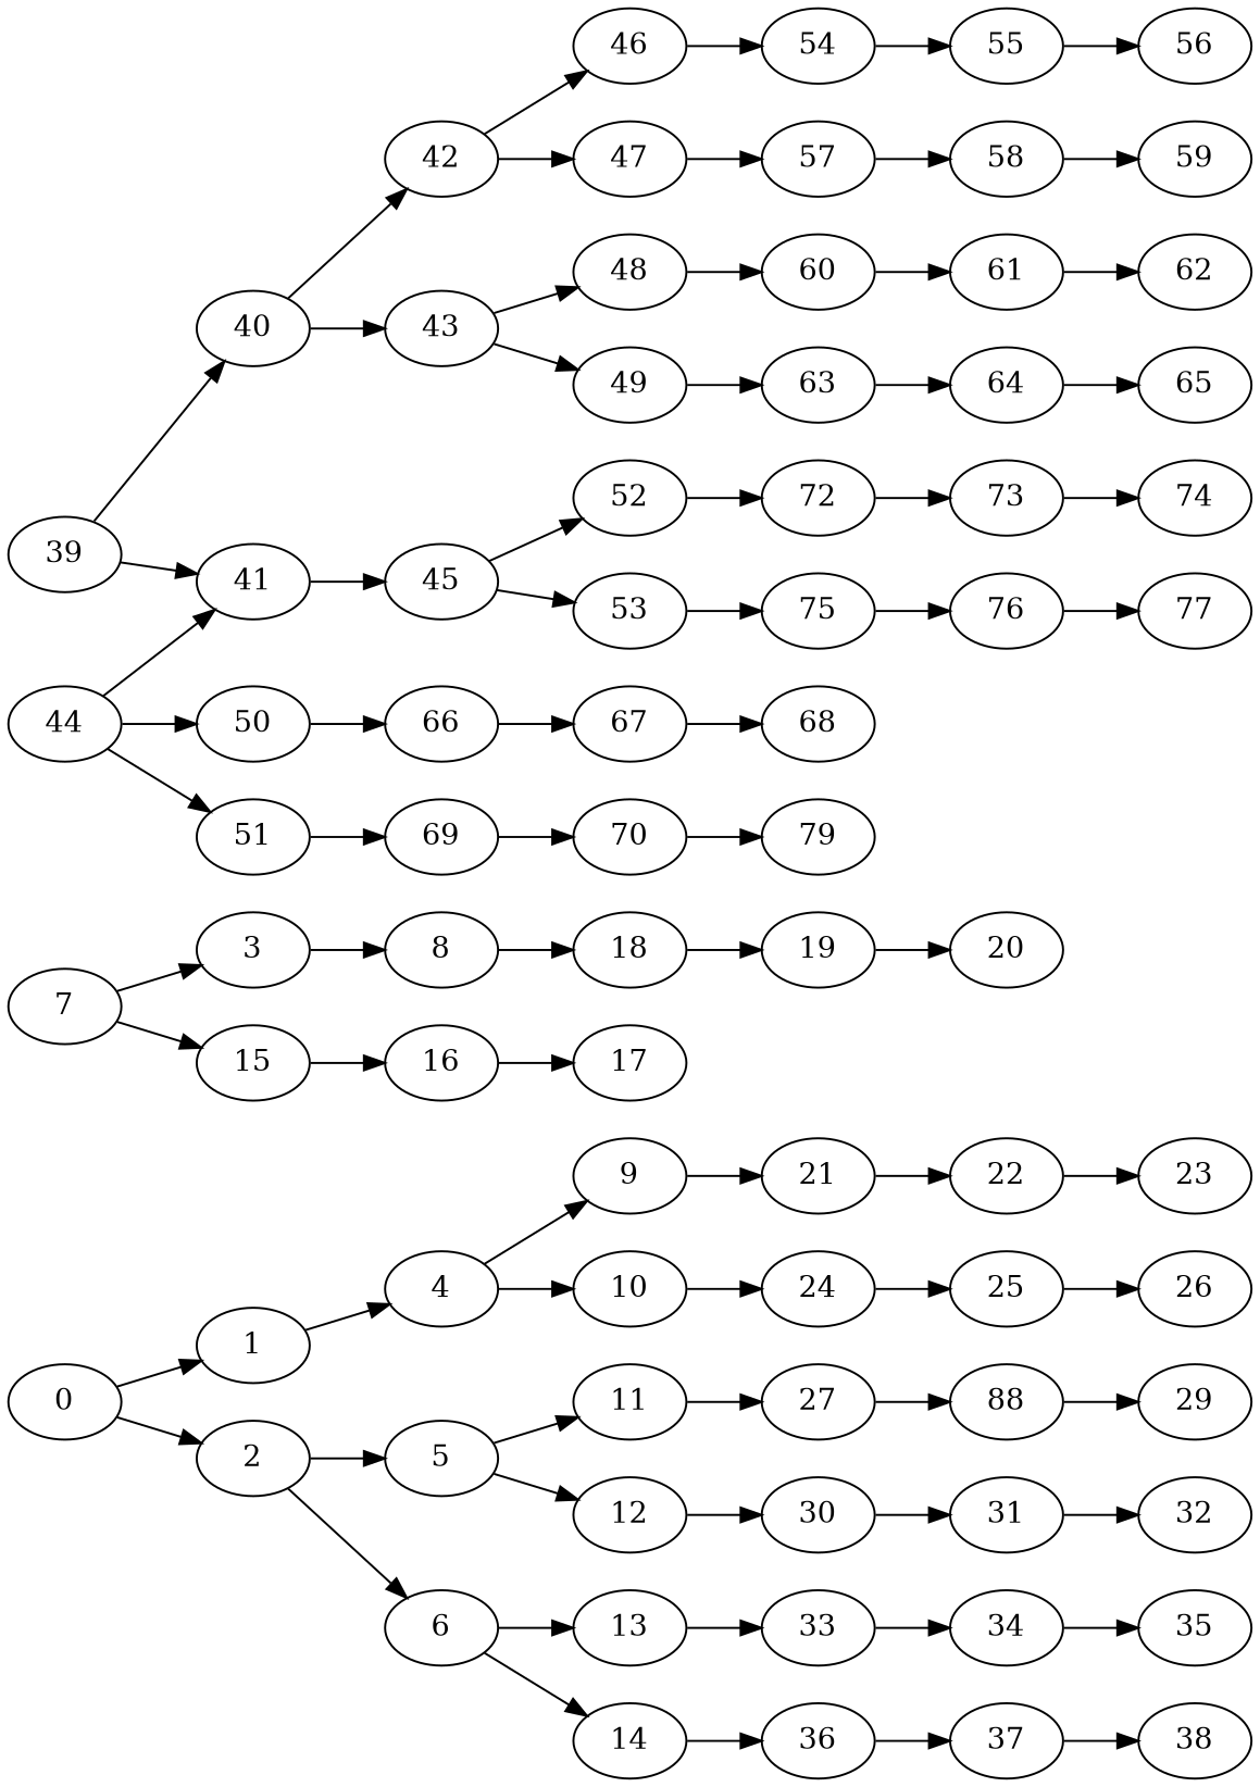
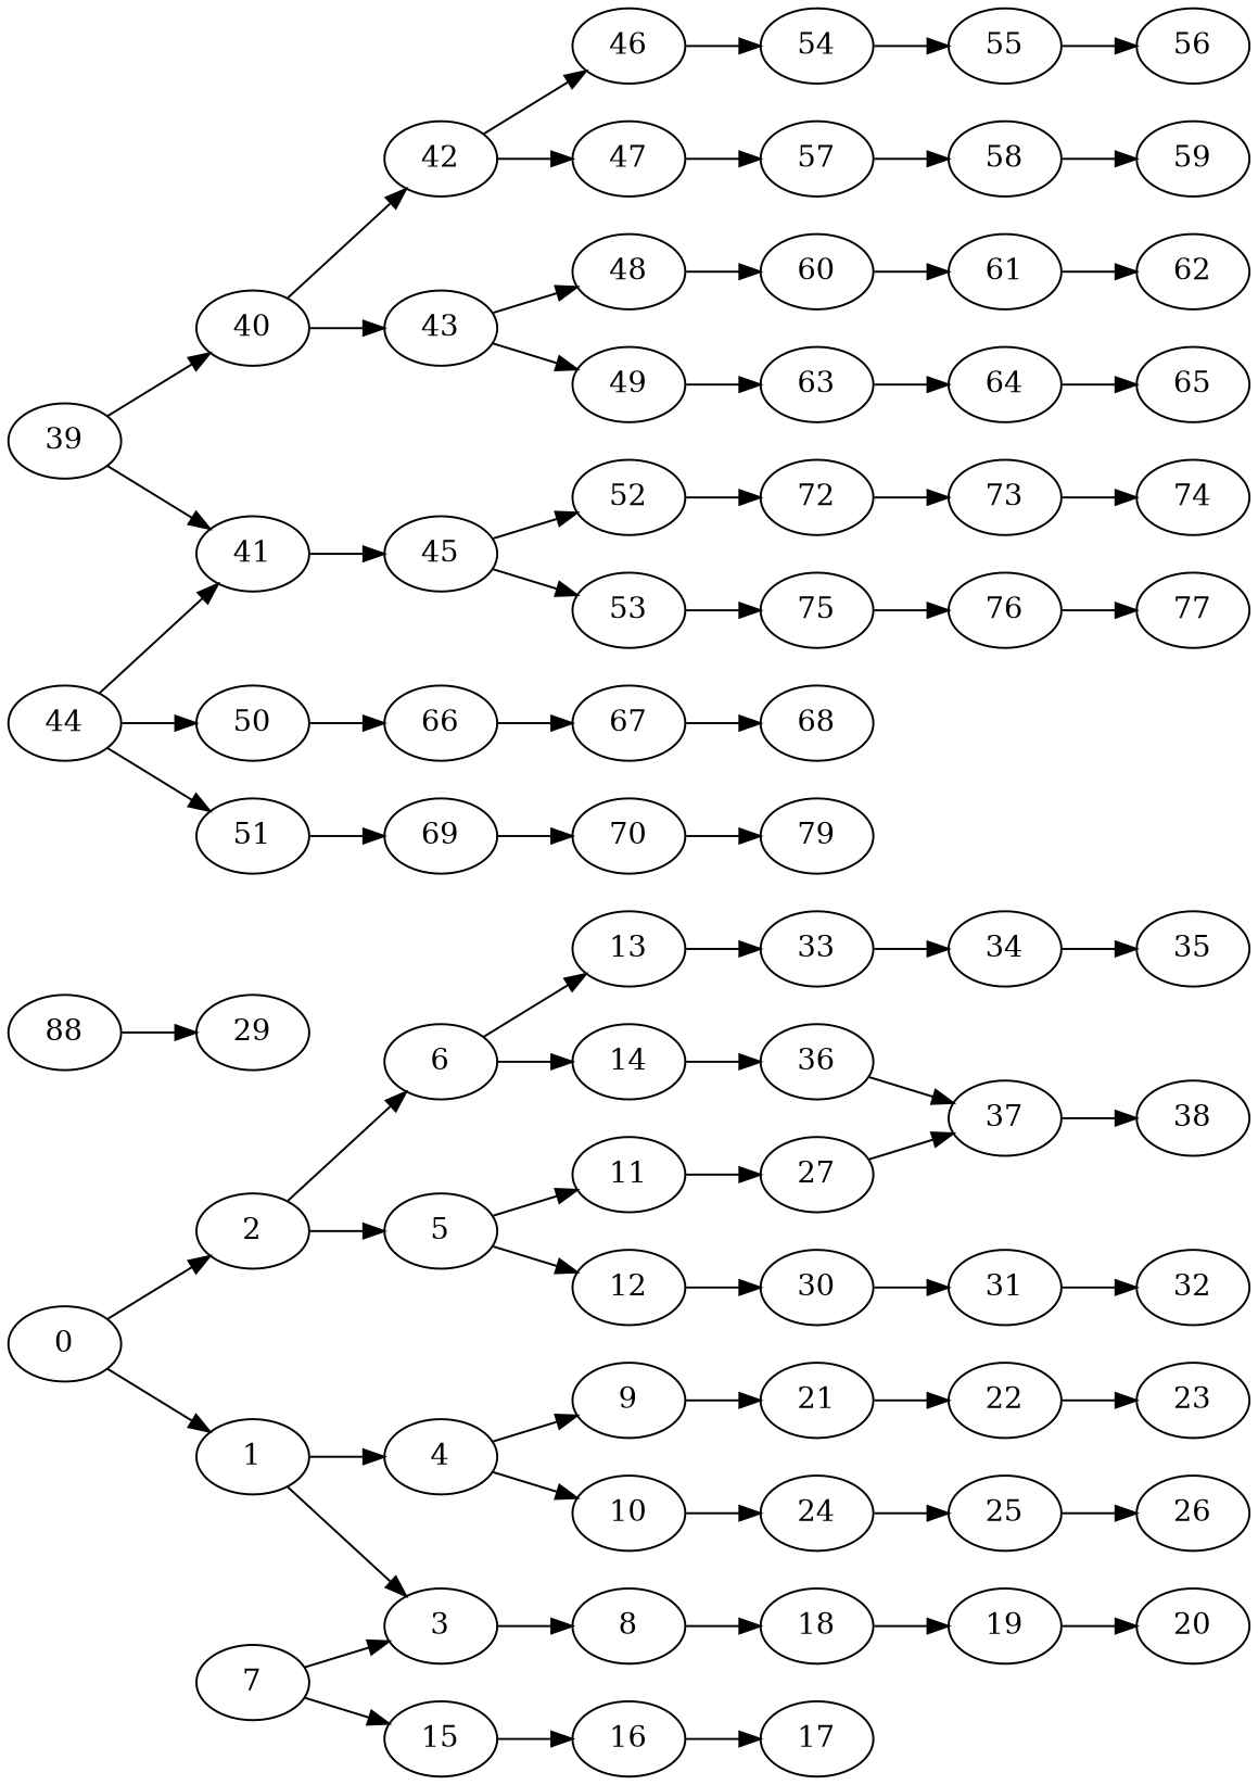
  strict digraph {
    rankdir=LR
    0
    1
    2
    3
    4
    5
    6
    8
    9
    10
    11
    12
    13
    14
    7
    15
    18
    21
    24
    27
    30
    33
    36
    16
    19
    22
    25
    n28 [label=88]
    31
    34
    37
    17
    20
    23
    26
    29
    32
    35
    38
    39
    40
    41
    42
    43
    45
    46
    47
    48
    49
    44
    50
    51
    52
    53
    54
    57
    60
    63
    66
    69
    72
    75
    55
    58
    61
    64
    67
    70
    73
    76
    56
    59
    62
    65
    68
    n76 [label=79]
    74
    77
    0 -> 1
    0 -> 2
+   1 -> 3
    1 -> 4
    2 -> 5
    2 -> 6
    3 -> 8
    4 -> 9
    4 -> 10
    5 -> 11
    5 -> 12
    6 -> 13
    6 -> 14
    8 -> 18
    9 -> 21
    10 -> 24
    11 -> 27
    12 -> 30
    13 -> 33
    14 -> 36
    7 -> 3
    7 -> 15
    15 -> 16
    18 -> 19
    21 -> 22
    24 -> 25
-   27 -> n28
+   27 -> 37
    30 -> 31
    33 -> 34
    36 -> 37
    16 -> 17
    19 -> 20
    22 -> 23
    25 -> 26
    n28 -> 29
    31 -> 32
    34 -> 35
    37 -> 38
    39 -> 40
    39 -> 41
    40 -> 42
    40 -> 43
    41 -> 45
    42 -> 46
    42 -> 47
    43 -> 48
    43 -> 49
    45 -> 52
    45 -> 53
    46 -> 54
    47 -> 57
    48 -> 60
    49 -> 63
    44 -> 41
    44 -> 50
    44 -> 51
    50 -> 66
    51 -> 69
    52 -> 72
    53 -> 75
    54 -> 55
    57 -> 58
    60 -> 61
    63 -> 64
    66 -> 67
    69 -> 70
    72 -> 73
    75 -> 76
    55 -> 56
    58 -> 59
    61 -> 62
    64 -> 65
    67 -> 68
    70 -> n76
    73 -> 74
    76 -> 77
  }
